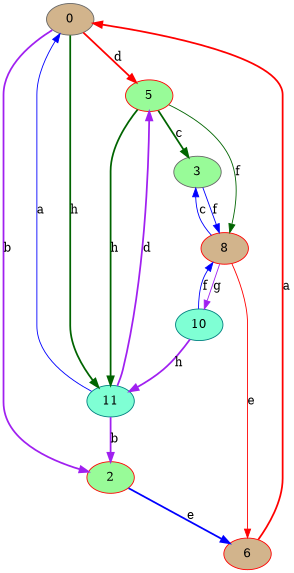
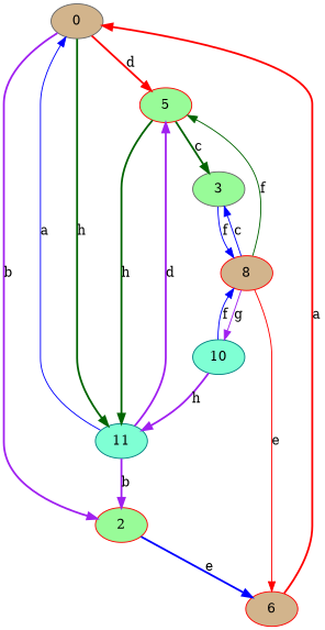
  strict digraph {
    node [color=red fillcolor=tan style=filled]
    edge [color=purple style=bold]
    0 [color=gray40]
    2 [fillcolor=palegreen]
    5 [fillcolor=palegreen]
    11 [color=teal fillcolor=aquamarine]
    6
    3 [color=gray40 fillcolor=palegreen]
    8
    10 [color=teal fillcolor=aquamarine]
    0 -> 2 [label=b]
    0 -> 5 [color=red label=d]
    0 -> 11 [color=darkgreen label=h]
    2 -> 6 [color=blue label=e]
    5 -> 11 [color=darkgreen label=h]
    5 -> 3 [color=darkgreen label=c]
-   5 -> 8 [color=darkgreen label=f style=solid]
+   8 -> 5 [color=darkgreen label=f style=solid]
    11 -> 0 [color=blue label=a style=solid]
    11 -> 2 [label=b]
    11 -> 5 [label=d]
    6 -> 0 [color=red label=a]
    3 -> 8 [color=blue label=f style=solid]
    8 -> 6 [color=red label=e style=solid]
    8 -> 3 [color=blue label=c style=solid]
    8 -> 10 [label=g style=solid]
    10 -> 11 [label=h]
    10 -> 8 [color=blue label=f style=solid]
  }
